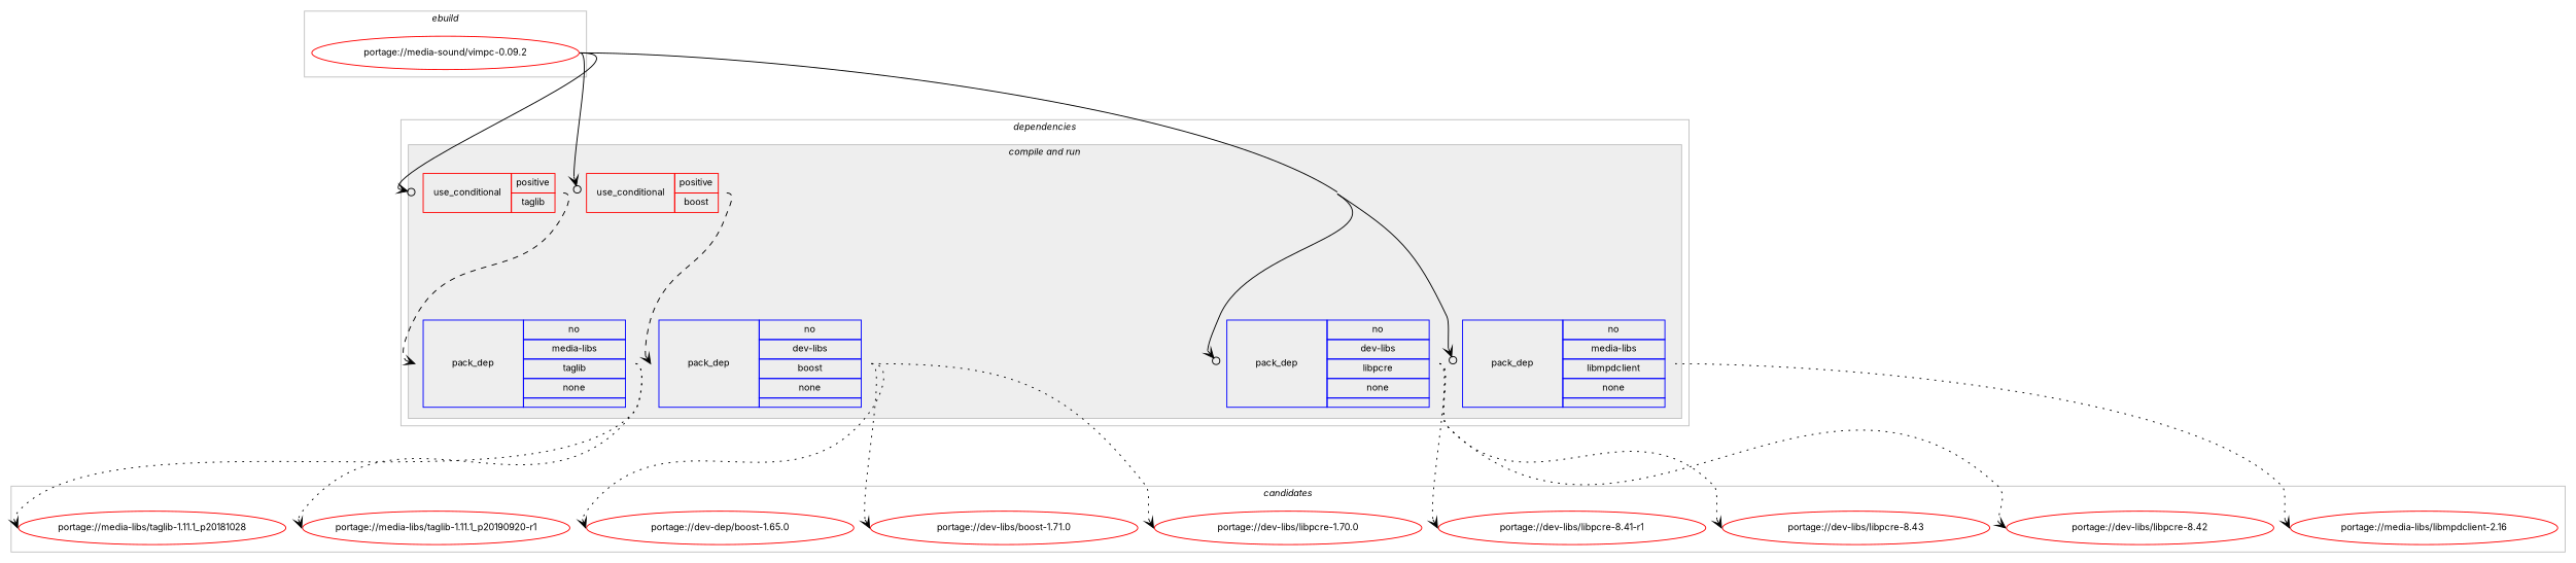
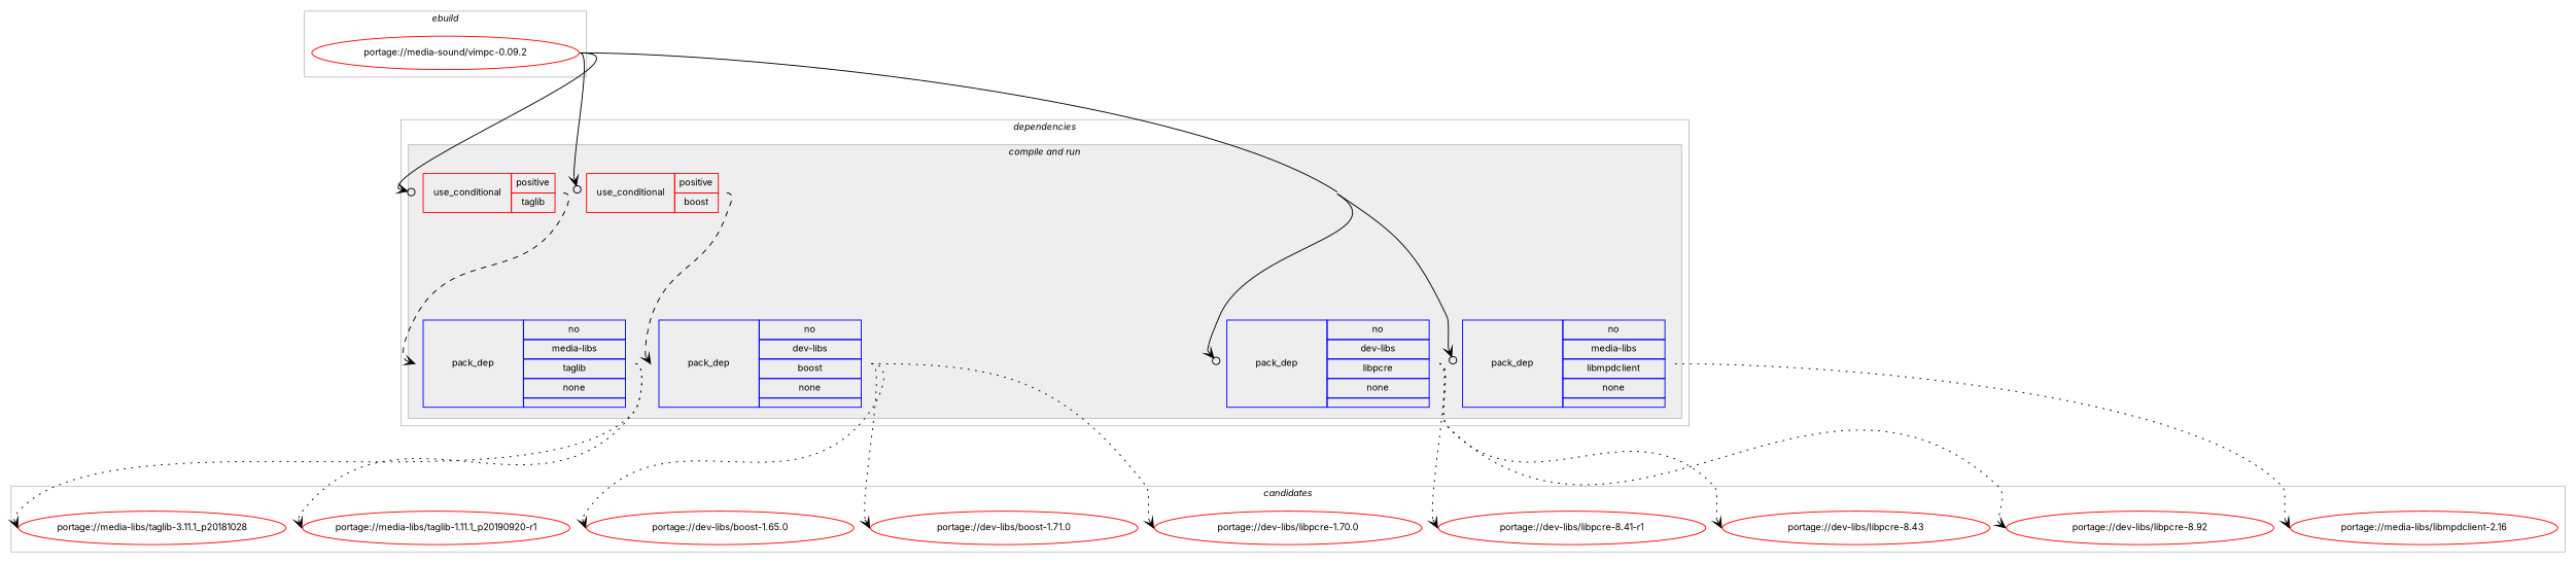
  digraph {
    compound=true
    concentrate=true
    fontname=Inter
    fontsize=10
    newrank=true
    rankdir=TB
    ranksep=1.5
    node [color=red fontname=Inter fontsize=10]
    edge [arrowhead=vee fontname=Inter headport=w style=dotted tailport=e weight=100]
    n1 [label="portage://media-sound/vimpc-0.09.2" width=4]
    n2 [color=blue label=<<TABLE BORDER="0" CELLBORDER="1" CELLSPACING="0" CELLPADDING="4" WIDTH="220"><TR><TD ROWSPAN="6" CELLPADDING="30">pack_dep</TD></TR><TR><TD WIDTH="110">no</TD></TR><TR><TD>dev-libs</TD></TR><TR><TD>boost</TD></TR><TR><TD>none</TD></TR><TR><TD></TD></TR></TABLE>> shape=none]
    n3 [label=<<TABLE BORDER="0" CELLBORDER="1" CELLSPACING="0" CELLPADDING="4"><TR><TD ROWSPAN="3" CELLPADDING="10">use_conditional</TD></TR><TR><TD>positive</TD></TR><TR><TD>boost</TD></TR></TABLE>> shape=none]
    n4 [color=blue label=<<TABLE BORDER="0" CELLBORDER="1" CELLSPACING="0" CELLPADDING="4" WIDTH="220"><TR><TD ROWSPAN="6" CELLPADDING="30">pack_dep</TD></TR><TR><TD WIDTH="110">no</TD></TR><TR><TD>media-libs</TD></TR><TR><TD>taglib</TD></TR><TR><TD>none</TD></TR><TR><TD></TD></TR></TABLE>> shape=none]
    n5 [label=<<TABLE BORDER="0" CELLBORDER="1" CELLSPACING="0" CELLPADDING="4"><TR><TD ROWSPAN="3" CELLPADDING="10">use_conditional</TD></TR><TR><TD>positive</TD></TR><TR><TD>taglib</TD></TR></TABLE>> shape=none]
    n6 [color=blue label=<<TABLE BORDER="0" CELLBORDER="1" CELLSPACING="0" CELLPADDING="4" WIDTH="220"><TR><TD ROWSPAN="6" CELLPADDING="30">pack_dep</TD></TR><TR><TD WIDTH="110">no</TD></TR><TR><TD>dev-libs</TD></TR><TR><TD>libpcre</TD></TR><TR><TD>none</TD></TR><TR><TD></TD></TR></TABLE>> shape=none]
    n7 [color=blue label=<<TABLE BORDER="0" CELLBORDER="1" CELLSPACING="0" CELLPADDING="4" WIDTH="220"><TR><TD ROWSPAN="6" CELLPADDING="30">pack_dep</TD></TR><TR><TD WIDTH="110">no</TD></TR><TR><TD>media-libs</TD></TR><TR><TD>libmpdclient</TD></TR><TR><TD>none</TD></TR><TR><TD></TD></TR></TABLE>> shape=none]
-   n8 [label="portage://dev-dep/boost-1.65.0" width=4]
+   n8 [label="portage://dev-libs/boost-1.65.0" width=4]
    n9 [label="portage://dev-libs/libpcre-1.70.0" width=4]
    n10 [label="portage://dev-libs/boost-1.71.0" width=4]
-   n11 [label="portage://media-libs/taglib-1.11.1_p20181028" width=4]
+   n11 [label="portage://media-libs/taglib-3.11.1_p20181028" width=4]
    n12 [label="portage://media-libs/taglib-1.11.1_p20190920-r1" width=4]
    n13 [label="portage://dev-libs/libpcre-8.41-r1" width=4]
-   n14 [label="portage://dev-libs/libpcre-8.42" width=4]
+   n14 [label="portage://dev-libs/libpcre-8.92" width=4]
    n15 [label="portage://dev-libs/libpcre-8.43" width=4]
    n16 [label="portage://media-libs/libmpdclient-2.16" width=4]
    subgraph cluster_1 {
      color=gray
      label=<<i>ebuild</i>>
      rank=same
      n1
    }
    subgraph cluster_2 {
      color=gray
      label=<<i>dependencies</i>>
      subgraph cluster_3 {
        color=gray
        fillcolor="#eeeeee"
        label=<<i>compile</i>>
        style=filled
      }
      subgraph cluster_4 {
        color=gray
        fillcolor="#eeeeee"
        label=<<i>compile and run</i>>
        style=filled
        subgraph sub_5 {
          color=gray
          fillcolor="#eeeeee"
          label=<<i>compile and run</i>>
          style=filled
          n3
          subgraph sub_6 {
            color=gray
            fillcolor="#eeeeee"
            label=<<i>compile and run</i>>
            style=filled
            n2
          }
        }
        subgraph sub_7 {
          color=gray
          fillcolor="#eeeeee"
          label=<<i>compile and run</i>>
          style=filled
          n5
          subgraph sub_8 {
            color=gray
            fillcolor="#eeeeee"
            label=<<i>compile and run</i>>
            style=filled
            n4
          }
        }
        subgraph sub_9 {
          color=gray
          fillcolor="#eeeeee"
          label=<<i>compile and run</i>>
          style=filled
          n6
        }
        subgraph sub_10 {
          color=gray
          fillcolor="#eeeeee"
          label=<<i>compile and run</i>>
          style=filled
          n7
        }
      }
      subgraph cluster_11 {
        color=gray
        fillcolor="#eeeeee"
        label=<<i>run</i>>
        style=filled
      }
    }
    subgraph cluster_12 {
      color=gray
      label=<<i>candidates</i>>
      rank=same
      subgraph sub_13 {
        color=black
        label=<<i>candidates</i>>
        nodesep=1
        rank=same
        n8
        n9
        n10
      }
      subgraph sub_14 {
        color=black
        label=<<i>candidates</i>>
        nodesep=1
        rank=same
        n11
        n12
      }
      subgraph sub_15 {
        color=black
        label=<<i>candidates</i>>
        nodesep=1
        rank=same
        n13
        n14
        n15
      }
      subgraph sub_16 {
        color=black
        label=<<i>candidates</i>>
        nodesep=1
        rank=same
        n16
      }
    }
    n1 -> n3 [arrowhead=odotvee style=solid weight=20]
    n1 -> n5 [arrowhead=odotvee style=solid weight=20]
    n1 -> n6 [arrowhead=odotvee style=solid weight=20]
    n1 -> n7 [arrowhead=odotvee style=solid weight=20]
    n2 -> n8
    n2 -> n9
    n2 -> n10
    n3 -> n2 [style=dashed weight=20]
    n4 -> n11
    n4 -> n12
    n5 -> n4 [style=dashed weight=20]
    n6 -> n13
    n6 -> n14
    n6 -> n15
    n7 -> n16
  }
